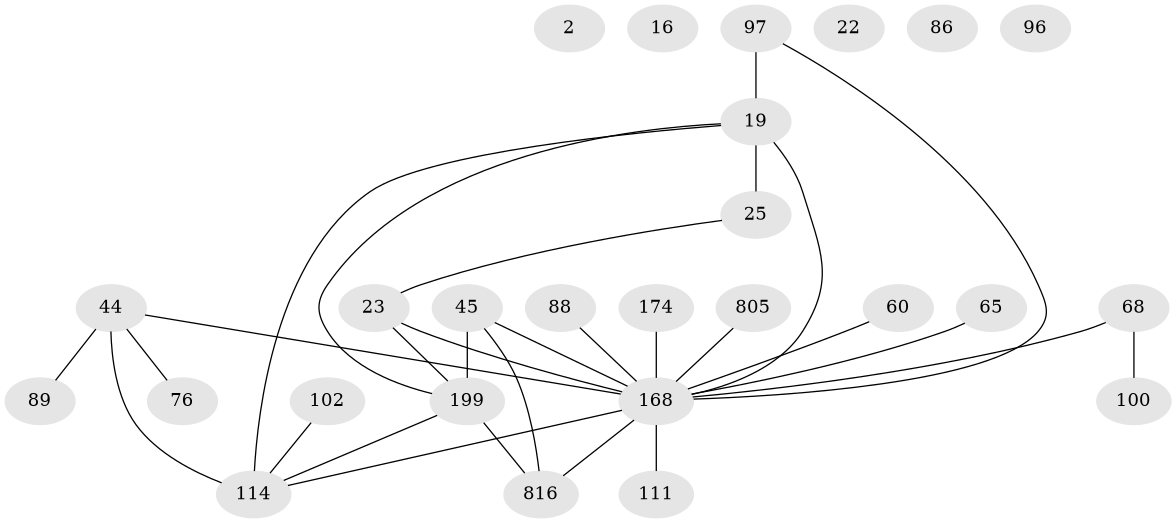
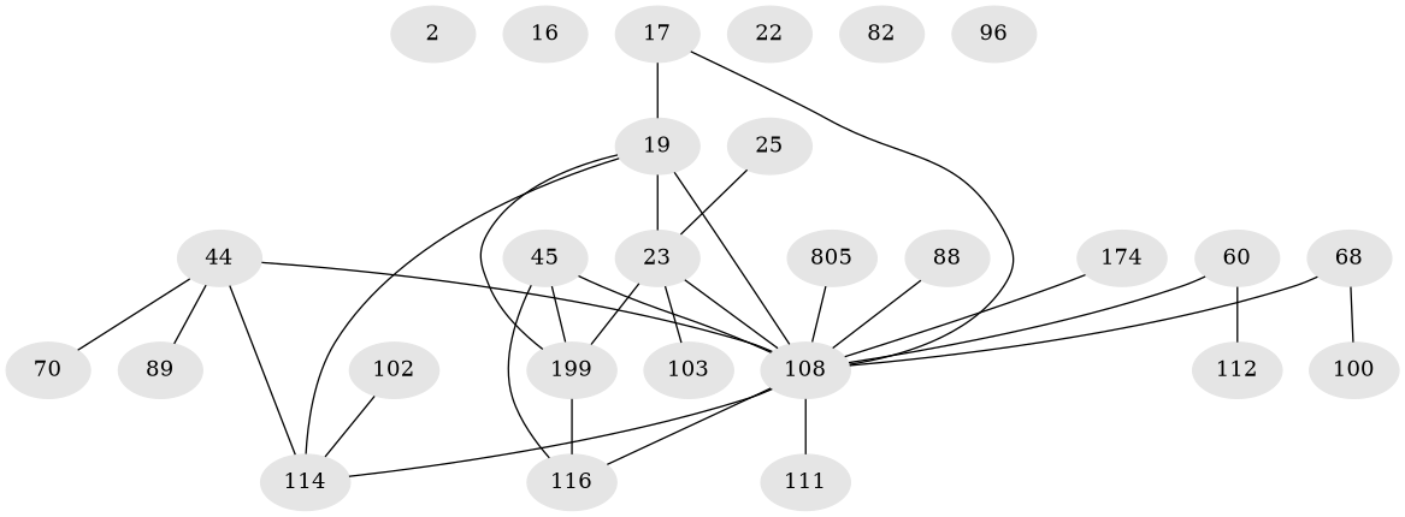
  graph {
    node [color=gray90 style=filled]
    n1 [label=2]
    16
    n3 [label=19 super="+53"]
-   108 [super="+74+85+62+94+93" label=168]
+   108 [super="+74+85+62+94+93"]
    n5 [label=23 super="+33+67"]
    114 [super="+23+29+110"]
    n7 [label=199 super="+42+20+35+21+10+79+106"]
-   17 [label=97]
-   116 [super="+72+80" label=816]
+   17
+   116 [super="+72+80"]
    111
    22
+   103 [super="+6"]
    n13 [label=25]
    44
-   76
+   76 [label=70]
    n16 [label=89 super="+4"]
    60
-   65
+   112 [super="+13"]
    100 [super="+97"]
    68
    n22 [label=88]
-   86
+   86 [label=82]
    n24 [label=45 super="+1+87+18+90+66"]
    96
    102
    n27 [label=174 super="+54"]
    n28 [label=805]
    n3 -- 108 [weight=4]
-   n3 -- n13 [weight=3]
+   n3 -- n5 [weight=3]
    n3 -- 114 [weight=2]
    n3 -- n7
    108 -- 114
    108 -- 116 [weight=2]
    108 -- 111
    n5 -- 108 [weight=4]
    n5 -- n7
-   n7 -- 114
+   n5 -- 103
    n7 -- 116
    17 -- n3 [weight=2]
    17 -- 108
    n13 -- n5
    44 -- 108 [weight=2]
    44 -- 114 [weight=3]
    44 -- 76
    44 -- n16
    60 -- 108 [weight=2]
-   65 -- 108 [weight=3]
+   60 -- 112 [weight=2]
    68 -- 108 [weight=4]
    68 -- 100
    n22 -- 108 [weight=3]
    n24 -- 108 [weight=3]
    n24 -- n7 [weight=4]
    n24 -- 116 [weight=2]
    102 -- 114
    n27 -- 108
    n28 -- 108
  }
